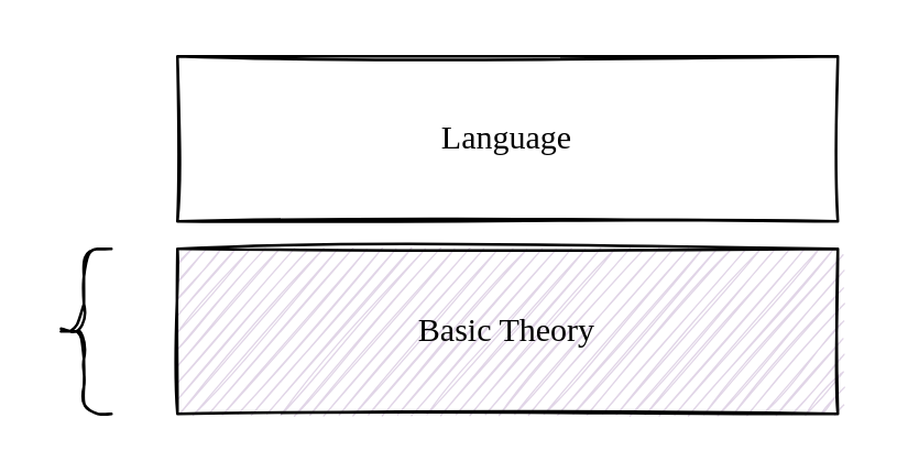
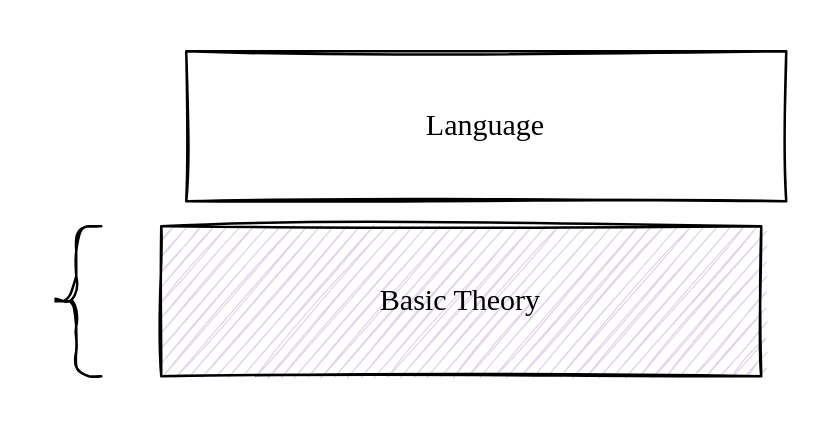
  <mxCell id="0" />
  <mxCell id="1" parent="0" />
  <mxCell id="2" value="Basic Theory" style="rounded=0;whiteSpace=wrap;html=1;sketch=1;fontFamily=Comic Sans MS;fillColor=#e1d5e7;" vertex="1" parent="1"><mxGeometry x="64" y="90" width="240" height="60" as="geometry" /></mxCell>
- <mxCell id="3" value="Language" style="rounded=0;whiteSpace=wrap;html=1;sketch=1;fontFamily=Comic Sans MS;" vertex="1" parent="1"><mxGeometry x="64" y="20" width="240" height="60" as="geometry" /></mxCell>
+ <mxCell id="3" value="Language" style="rounded=0;whiteSpace=wrap;html=1;sketch=1;fontFamily=Comic Sans MS;" vertex="1" parent="1"><mxGeometry x="74" y="20" width="240" height="60" as="geometry" /></mxCell>
  <mxCell id="4" value="" style="shape=curlyBracket;whiteSpace=wrap;html=1;rounded=1;sketch=1;fontFamily=Comic Sans MS;" vertex="1" parent="1"><mxGeometry x="20" y="90" width="20" height="60" as="geometry" /></mxCell>
